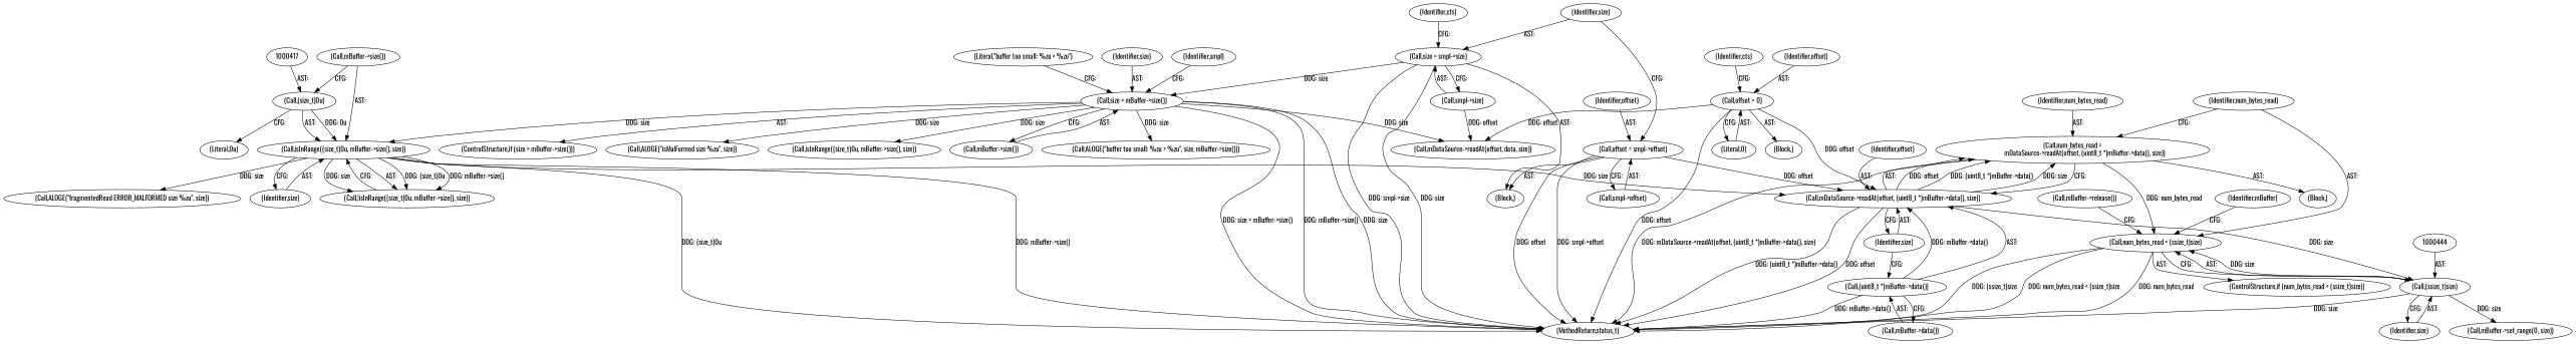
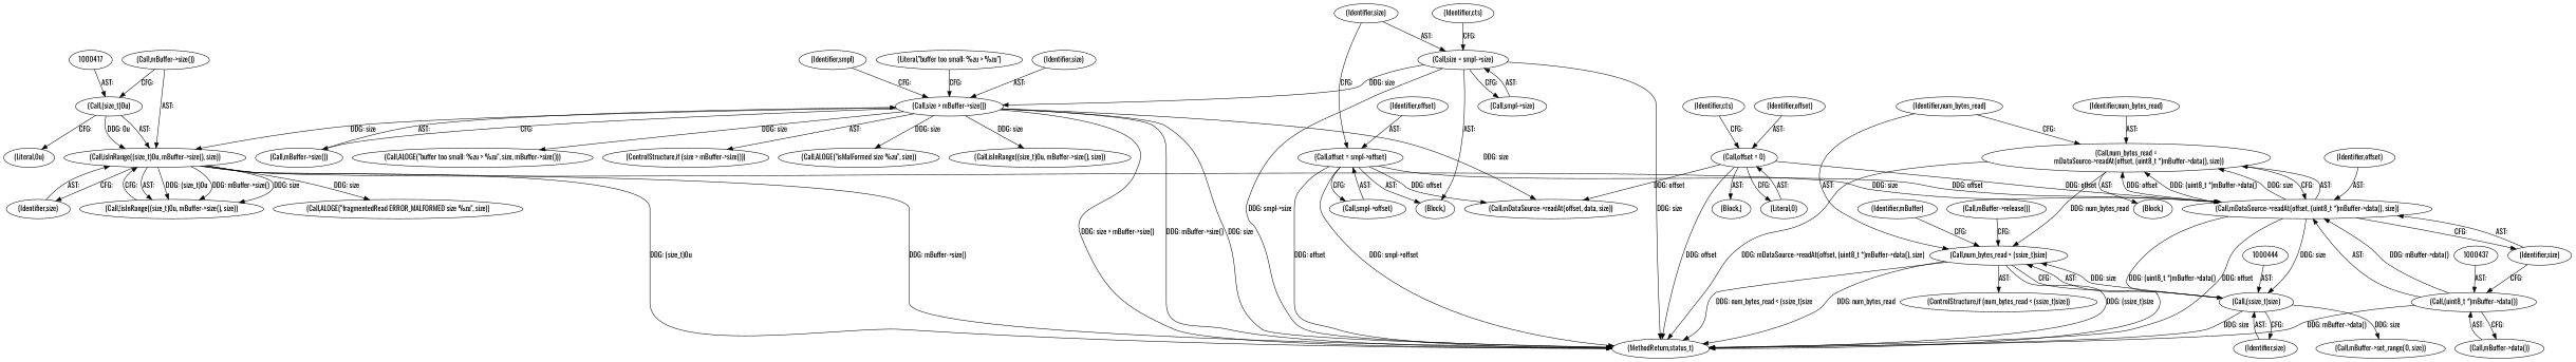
  digraph {
    fontname=Oswald
    node [fontname=Oswald]
    edge [fontname=Oswald]
    n1 [label="(Call,num_bytes_read < (ssize_t)size)"]
    n2 [label="(Call,(ssize_t)size)"]
    n3 [label="(MethodReturn,status_t)"]
    n4 [label="(ControlStructure,if (num_bytes_read < (ssize_t)size))"]
    n5 [label="(Identifier,size)"]
    n6 [label="(Call,mBuffer->set_range(0, size))"]
    n7 [label="(Call,num_bytes_read =\n                mDataSource->readAt(offset, (uint8_t *)mBuffer->data(), size))"]
    n8 [label="(Call,mDataSource->readAt(offset, (uint8_t *)mBuffer->data(), size))"]
    n9 [label="(Block,)"]
    n10 [label="(Identifier,size)"]
    n11 [label="(Call,(uint8_t *)mBuffer->data())"]
    n12 [label="(Call,offset = 0)"]
    n13 [label="(Call,mDataSource->readAt(offset, data, size))"]
    n14 [label="(Literal,0)"]
    n15 [label="(Block,)"]
    n16 [label="(Call,offset = smpl->offset)"]
    n17 [label="(Block,)"]
    n18 [label="(Call,smpl->offset)"]
    n19 [label="(Call,mBuffer->data())"]
    n20 [label="(Call,isInRange((size_t)0u, mBuffer->size(), size))"]
    n21 [label="(Call,!isInRange((size_t)0u, mBuffer->size(), size))"]
    n22 [label="(Call,ALOGE(\"fragmentedRead ERROR_MALFORMED size %zu\", size))"]
    n23 [label="(Identifier,size)"]
    n24 [label="(Call,(size_t)0u)"]
    n25 [label="(Literal,0u)"]
    n26 [label="(Call,size > mBuffer->size())"]
    n27 [label="(Call,mBuffer->size())"]
    n28 [label="(Call,ALOGE(\"buffer too small: %zu > %zu\", size, mBuffer->size()))"]
    n29 [label="(ControlStructure,if (size > mBuffer->size()))"]
    n30 [label="(Call,ALOGE(\"isMalFormed size %zu\", size))"]
    n31 [label="(Call,isInRange((size_t)0u, mBuffer->size(), size))"]
    n32 [label="(Call,size = smpl->size)"]
    n33 [label="(Call,smpl->size)"]
    n34 [label="(Identifier,size)"]
    n35 [label="(Identifier,cts)"]
    n36 [label="(Identifier,smpl)"]
    n37 [label="(Identifier,mBuffer)"]
    n38 [label="(Identifier,size)"]
    n39 [label="(Call,mBuffer->size())"]
    n40 [label="(Identifier,num_bytes_read)"]
    n41 [label="(Identifier,offset)"]
    n42 [label="(Identifier,cts)"]
    n43 [label="(Call,mBuffer->release())"]
    n44 [label="(Identifier,num_bytes_read)"]
    n45 [label="(Literal,\"buffer too small: %zu > %zu\")"]
    n46 [label="(Identifier,offset)"]
    n47 [label="(Identifier,offset)"]
+   1000437
    1000417
    1000444
    n1 -> n2 [label="CFG: "]
    n1 -> n3 [label="DDG: num_bytes_read"]
    n1 -> n3 [label="DDG: (ssize_t)size"]
    n1 -> n3 [label="DDG: num_bytes_read < (ssize_t)size"]
    n1 -> n4 [label="AST: "]
    n2 -> n1 [label="AST: "]
    n2 -> n1 [label="DDG: size"]
    n2 -> n3 [label="DDG: size"]
    n2 -> n5 [label="CFG: "]
    n2 -> n6 [label="DDG: size"]
    n5 -> n2 [label="AST: "]
    n7 -> n1 [label="DDG: num_bytes_read"]
    n7 -> n3 [label="DDG: mDataSource->readAt(offset, (uint8_t *)mBuffer->data(), size)"]
    n7 -> n8 [label="CFG: "]
    n7 -> n9 [label="AST: "]
    n8 -> n2 [label="DDG: size"]
    n8 -> n3 [label="DDG: (uint8_t *)mBuffer->data()"]
    n8 -> n3 [label="DDG: offset"]
    n8 -> n7 [label="AST: "]
    n8 -> n7 [label="DDG: offset"]
    n8 -> n7 [label="DDG: (uint8_t *)mBuffer->data()"]
    n8 -> n7 [label="DDG: size"]
    n8 -> n10 [label="CFG: "]
    n10 -> n8 [label="AST: "]
    n10 -> n11 [label="CFG: "]
    n11 -> n3 [label="DDG: mBuffer->data()"]
    n11 -> n8 [label="AST: "]
    n11 -> n8 [label="DDG: mBuffer->data()"]
    n11 -> n19 [label="CFG: "]
    n12 -> n3 [label="DDG: offset"]
    n12 -> n8 [label="DDG: offset"]
    n12 -> n13 [label="DDG: offset"]
    n12 -> n14 [label="CFG: "]
    n12 -> n15 [label="AST: "]
    n14 -> n12 [label="AST: "]
    n16 -> n3 [label="DDG: offset"]
    n16 -> n3 [label="DDG: smpl->offset"]
    n16 -> n8 [label="DDG: offset"]
-   n33 -> n13 [label="DDG: offset"]
+   n16 -> n13 [label="DDG: offset"]
    n16 -> n17 [label="AST: "]
    n16 -> n18 [label="CFG: "]
    n18 -> n16 [label="AST: "]
    n19 -> n11 [label="AST: "]
    n20 -> n3 [label="DDG: (size_t)0u"]
    n20 -> n3 [label="DDG: mBuffer->size()"]
    n20 -> n8 [label="DDG: size"]
    n20 -> n21 [label="AST: "]
    n20 -> n21 [label="DDG: (size_t)0u"]
    n20 -> n21 [label="DDG: mBuffer->size()"]
    n20 -> n21 [label="DDG: size"]
    n20 -> n22 [label="DDG: size"]
    n20 -> n23 [label="CFG: "]
    n21 -> n20 [label="CFG: "]
    n23 -> n20 [label="AST: "]
    n24 -> n20 [label="AST: "]
    n24 -> n20 [label="DDG: 0u"]
    n24 -> n25 [label="CFG: "]
    n26 -> n3 [label="DDG: mBuffer->size()"]
    n26 -> n3 [label="DDG: size"]
    n26 -> n3 [label="DDG: size > mBuffer->size()"]
    n26 -> n13 [label="DDG: size"]
    n26 -> n20 [label="DDG: size"]
    n26 -> n27 [label="CFG: "]
    n26 -> n28 [label="DDG: size"]
    n26 -> n29 [label="AST: "]
    n26 -> n30 [label="DDG: size"]
    n26 -> n31 [label="DDG: size"]
    n27 -> n26 [label="AST: "]
    n32 -> n3 [label="DDG: smpl->size"]
    n32 -> n3 [label="DDG: size"]
    n32 -> n17 [label="AST: "]
    n32 -> n26 [label="DDG: size"]
    n32 -> n33 [label="CFG: "]
    n33 -> n32 [label="AST: "]
    n34 -> n26 [label="AST: "]
    n35 -> n32 [label="CFG: "]
    n36 -> n26 [label="CFG: "]
    n37 -> n1 [label="CFG: "]
    n38 -> n16 [label="CFG: "]
    n38 -> n32 [label="AST: "]
    n39 -> n20 [label="AST: "]
    n39 -> n24 [label="CFG: "]
    n40 -> n7 [label="AST: "]
    n41 -> n16 [label="AST: "]
    n42 -> n12 [label="CFG: "]
    n43 -> n1 [label="CFG: "]
    n44 -> n1 [label="AST: "]
    n44 -> n7 [label="CFG: "]
    n45 -> n26 [label="CFG: "]
    n46 -> n8 [label="AST: "]
    n47 -> n12 [label="AST: "]
+   1000437 -> n11 [label="AST: "]
    1000417 -> n24 [label="AST: "]
    1000444 -> n2 [label="AST: "]
  }
